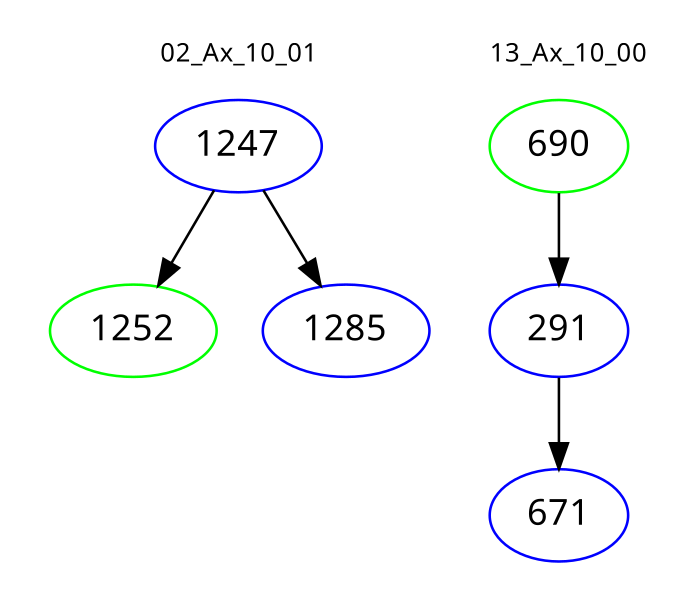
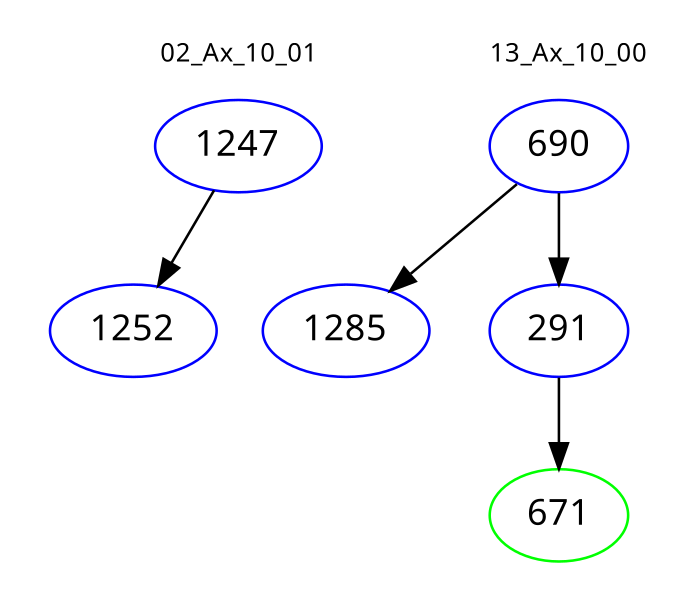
  digraph {
    fontname="Noto Sans"
    node [color=blue fontname="Noto Sans"]
    edge [color=black fontname="Noto Sans"]
-   n1 [color=green label=1252]
+   n1 [label=1252]
    n2 [label=1247]
    n3 [label=1285]
-   n4 [color=green label=690]
+   n4 [label=690]
    n5 [label=291]
-   n6 [label=671]
+   n6 [color=green label=671]
    subgraph cluster_1 {
      color=white
      fontsize=10
      label="02_Ax_10_01"
      n1
      n2
      n3
    }
    subgraph cluster_2 {
      color=white
      fontsize=10
      label="13_Ax_10_00"
      n4
      n5
      n6
    }
    n2 -> n1
-   n2 -> n3
+   n4 -> n3
    n4 -> n5
    n5 -> n6
  }
